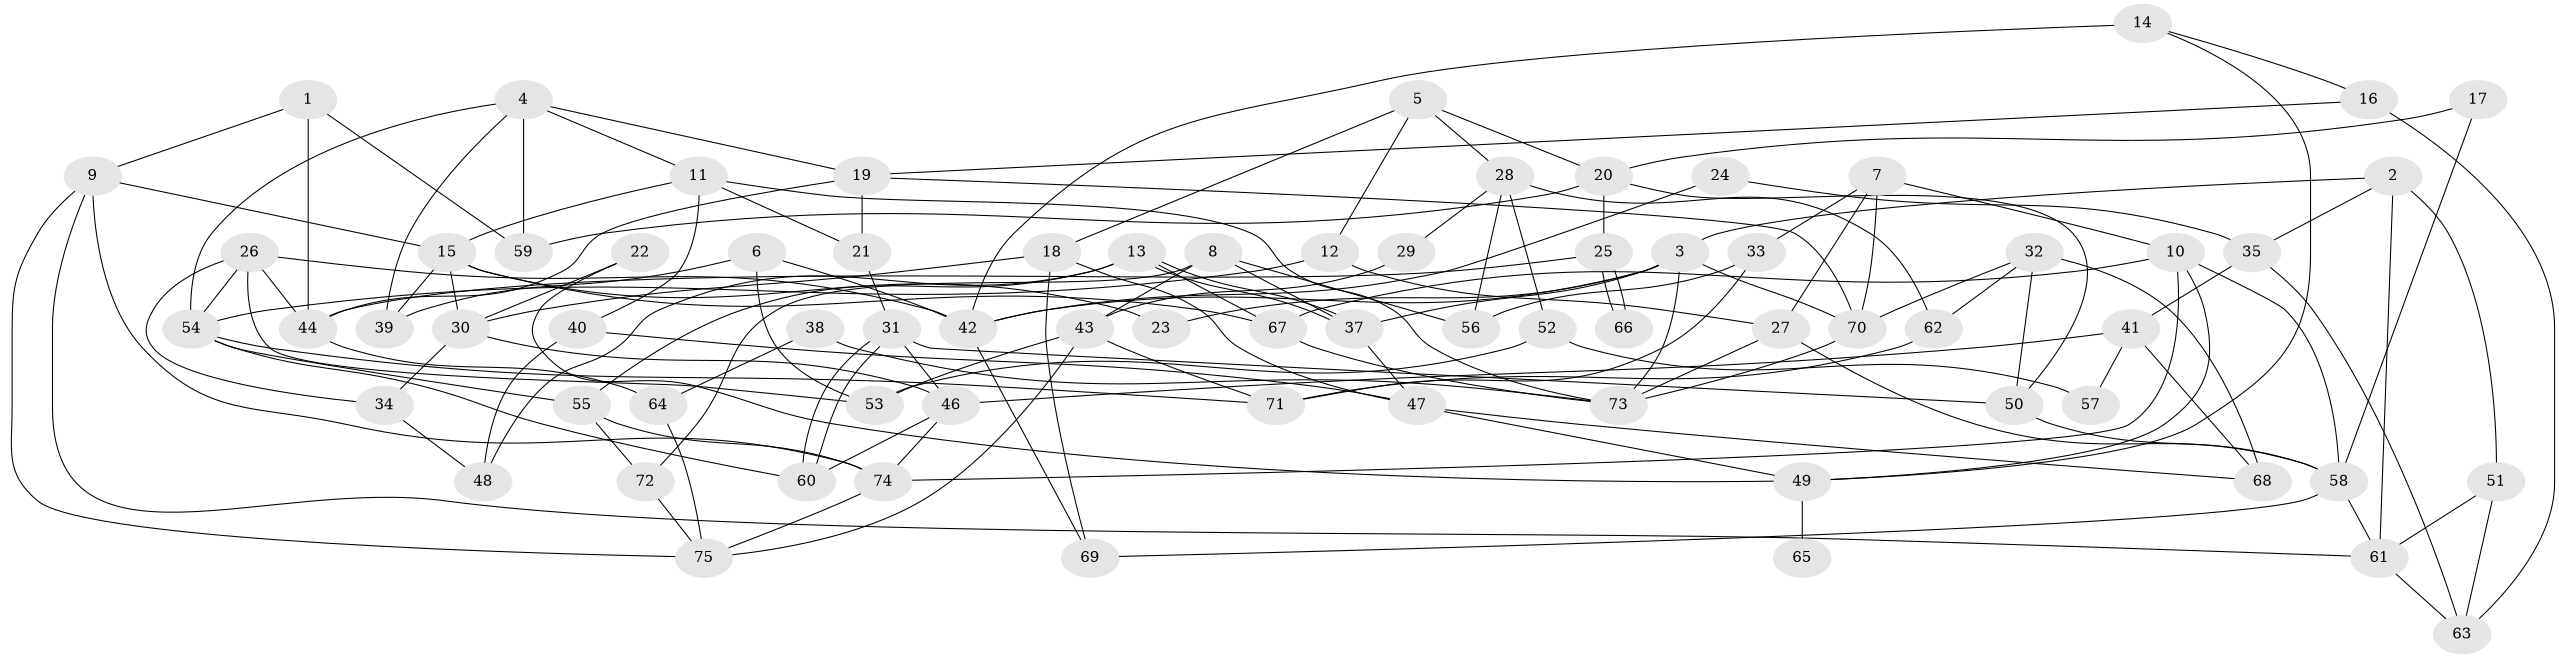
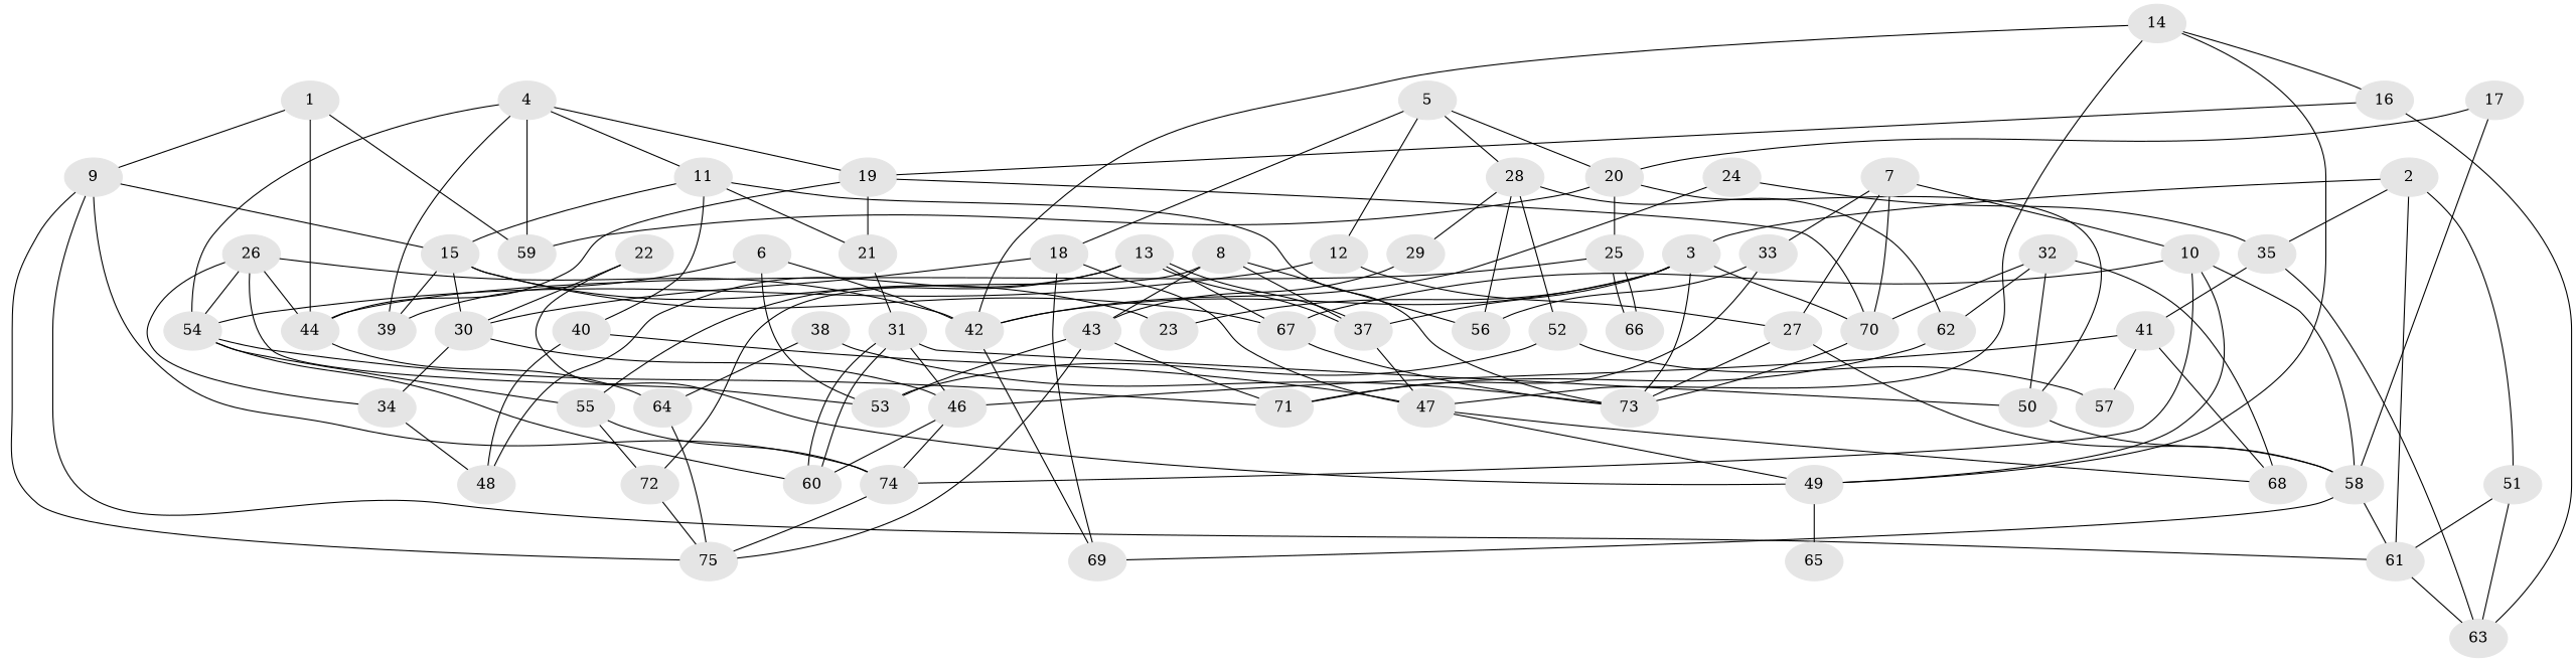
  graph {
    node [color=gray90 style=filled]
    1
    9
    44
    59
    61
    15
    74
    75
    64
    2
    3
    35
    51
    23
    37
    42
    70
    73
    63
    41
    47
    69
    4
    11
    19
    39
    54
    21
    40
    55
    60
    71
    5
    12
    18
    20
    28
    27
    30
    25
    50
    56
    29
    52
    62
    6
    53
    7
    10
    33
    49
    58
    67
    8
    43
    72
    65
    31
    48
    13
    14
    16
    68
    34
    46
    17
    66
    22
    24
    26
    57
    32
    38
    1 -- 9
    1 -- 44
    1 -- 59
    9 -- 61
    9 -- 15
    9 -- 74
    9 -- 75
    44 -- 64
    61 -- 63
    15 -- 23
    15 -- 39
    15 -- 30
    15 -- 67
    74 -- 75
    64 -- 75
    2 -- 61
    2 -- 3
    2 -- 35
    2 -- 51
    3 -- 23
    3 -- 37
    3 -- 42
    3 -- 70
    3 -- 73
    35 -- 63
    35 -- 41
    51 -- 61
    51 -- 63
    37 -- 47
    42 -- 69
    70 -- 73
    41 -- 68
    41 -- 46
    41 -- 57
    47 -- 49
    47 -- 68
    4 -- 59
    4 -- 11
    4 -- 19
    4 -- 39
    4 -- 54
    11 -- 15
    11 -- 73
    11 -- 21
    11 -- 40
    19 -- 44
    19 -- 70
    19 -- 21
    54 -- 55
    54 -- 60
    54 -- 71
    21 -- 31
    40 -- 47
    40 -- 48
    55 -- 74
    55 -- 72
    5 -- 12
    5 -- 18
    5 -- 20
    5 -- 28
    12 -- 54
    12 -- 27
    18 -- 47
    18 -- 69
    18 -- 30
    20 -- 59
    20 -- 25
    20 -- 50
    28 -- 56
    28 -- 29
    28 -- 52
    28 -- 62
    27 -- 73
    27 -- 58
    30 -- 34
    30 -- 46
    25 -- 44
    25 -- 66
    25 -- 66
    50 -- 58
    29 -- 43
    52 -- 53
    52 -- 57
    62 -- 71
    6 -- 42
    6 -- 39
    6 -- 53
    7 -- 70
    7 -- 27
    7 -- 10
    7 -- 33
    10 -- 74
    10 -- 49
    10 -- 58
    10 -- 67
    33 -- 71
    33 -- 56
    49 -- 65
    58 -- 61
    58 -- 69
    67 -- 73
    8 -- 37
    8 -- 56
    8 -- 43
    8 -- 72
    43 -- 75
    43 -- 71
    43 -- 53
    72 -- 75
    31 -- 60
    31 -- 60
    31 -- 50
    31 -- 46
    13 -- 37
    13 -- 37
    13 -- 55
    13 -- 67
    13 -- 48
    14 -- 42
+   14 -- 47
    14 -- 49
    14 -- 16
    16 -- 63
    16 -- 19
    34 -- 48
    46 -- 74
    46 -- 60
    17 -- 20
    17 -- 58
    22 -- 30
    22 -- 49
    24 -- 35
    24 -- 42
    26 -- 44
    26 -- 42
    26 -- 54
    26 -- 53
    26 -- 34
    32 -- 70
    32 -- 50
    32 -- 62
    32 -- 68
    38 -- 64
    38 -- 73
  }
